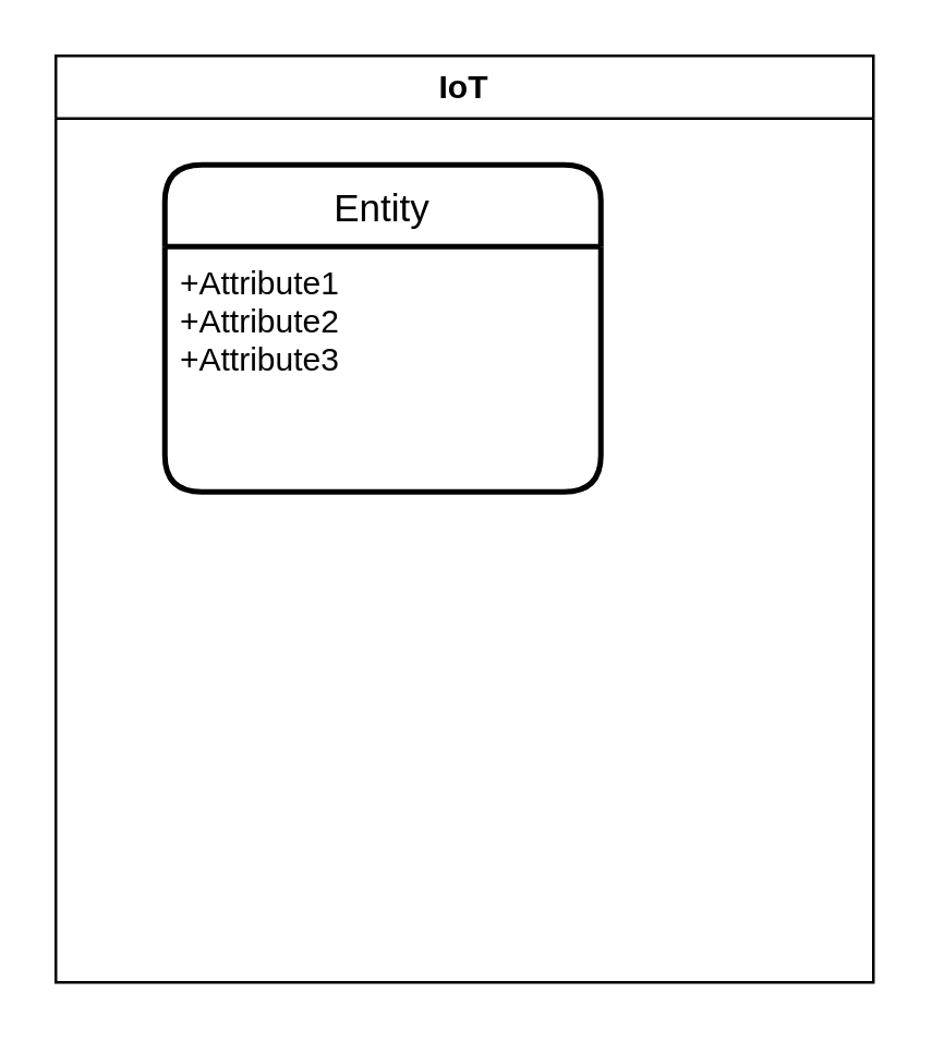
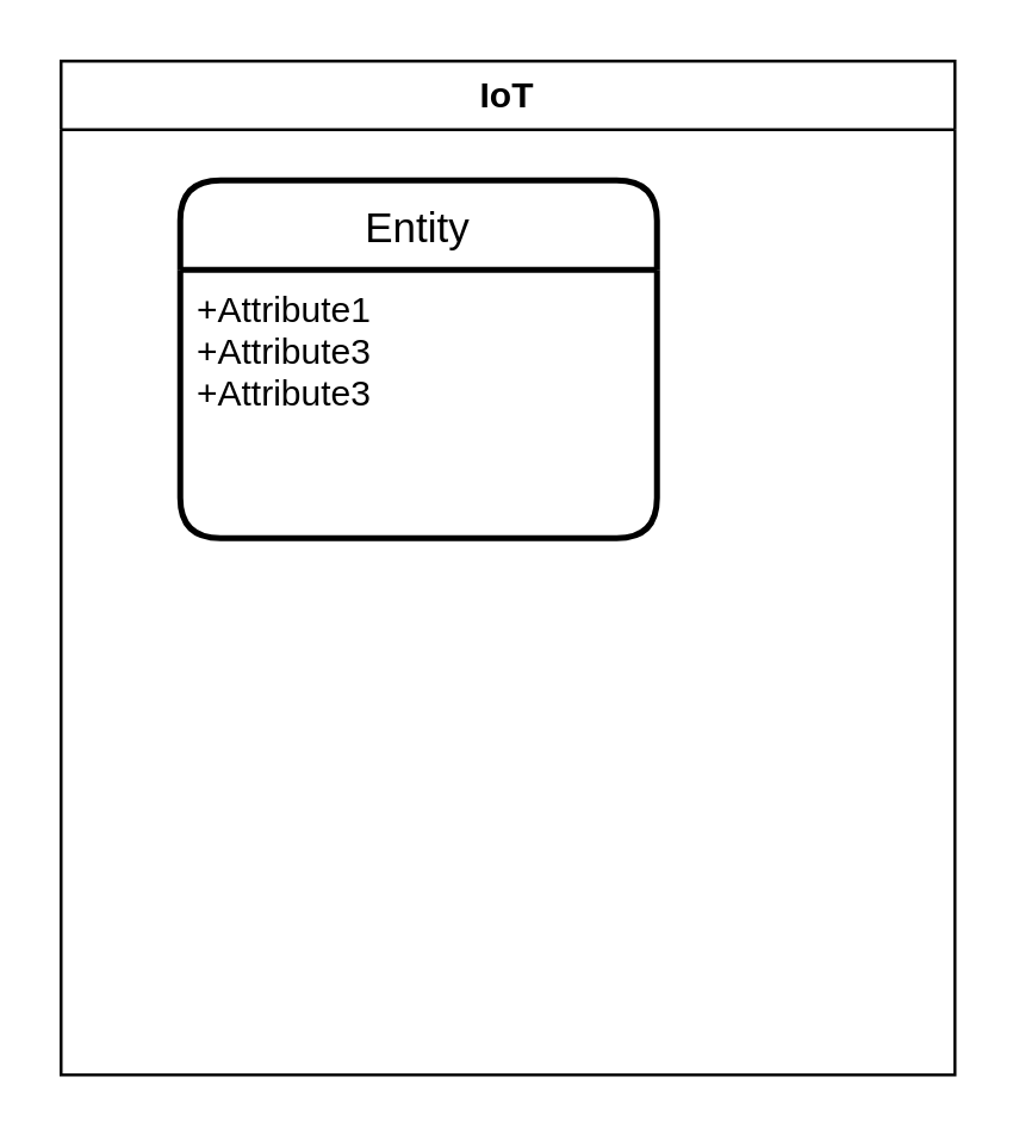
  <mxCell id="0" />
  <mxCell id="1" parent="0" />
  <mxCell id="2" value="IoT" style="swimlane;whiteSpace=wrap;html=1;" vertex="1" parent="1"><mxGeometry x="20" y="20" width="300" height="340" as="geometry" /></mxCell>
  <mxCell id="3" value="Entity" style="swimlane;childLayout=stackLayout;horizontal=1;startSize=30;horizontalStack=0;rounded=1;fontSize=14;fontStyle=0;strokeWidth=2;resizeParent=0;resizeLast=1;shadow=0;dashed=0;align=center;" vertex="1" parent="2"><mxGeometry x="40" y="40" width="160" height="120" as="geometry" /></mxCell>
- <mxCell id="4" value="+Attribute1&#10;+Attribute2&#10;+Attribute3" style="align=left;strokeColor=none;fillColor=none;spacingLeft=4;fontSize=12;verticalAlign=top;resizable=0;rotatable=0;part=1;" vertex="1" parent="3"><mxGeometry y="30" width="160" height="90" as="geometry" /></mxCell>
+ <mxCell id="4" value="+Attribute1&#10;+Attribute3&#10;+Attribute3" style="align=left;strokeColor=none;fillColor=none;spacingLeft=4;fontSize=12;verticalAlign=top;resizable=0;rotatable=0;part=1;" vertex="1" parent="3"><mxGeometry y="30" width="160" height="90" as="geometry" /></mxCell>
